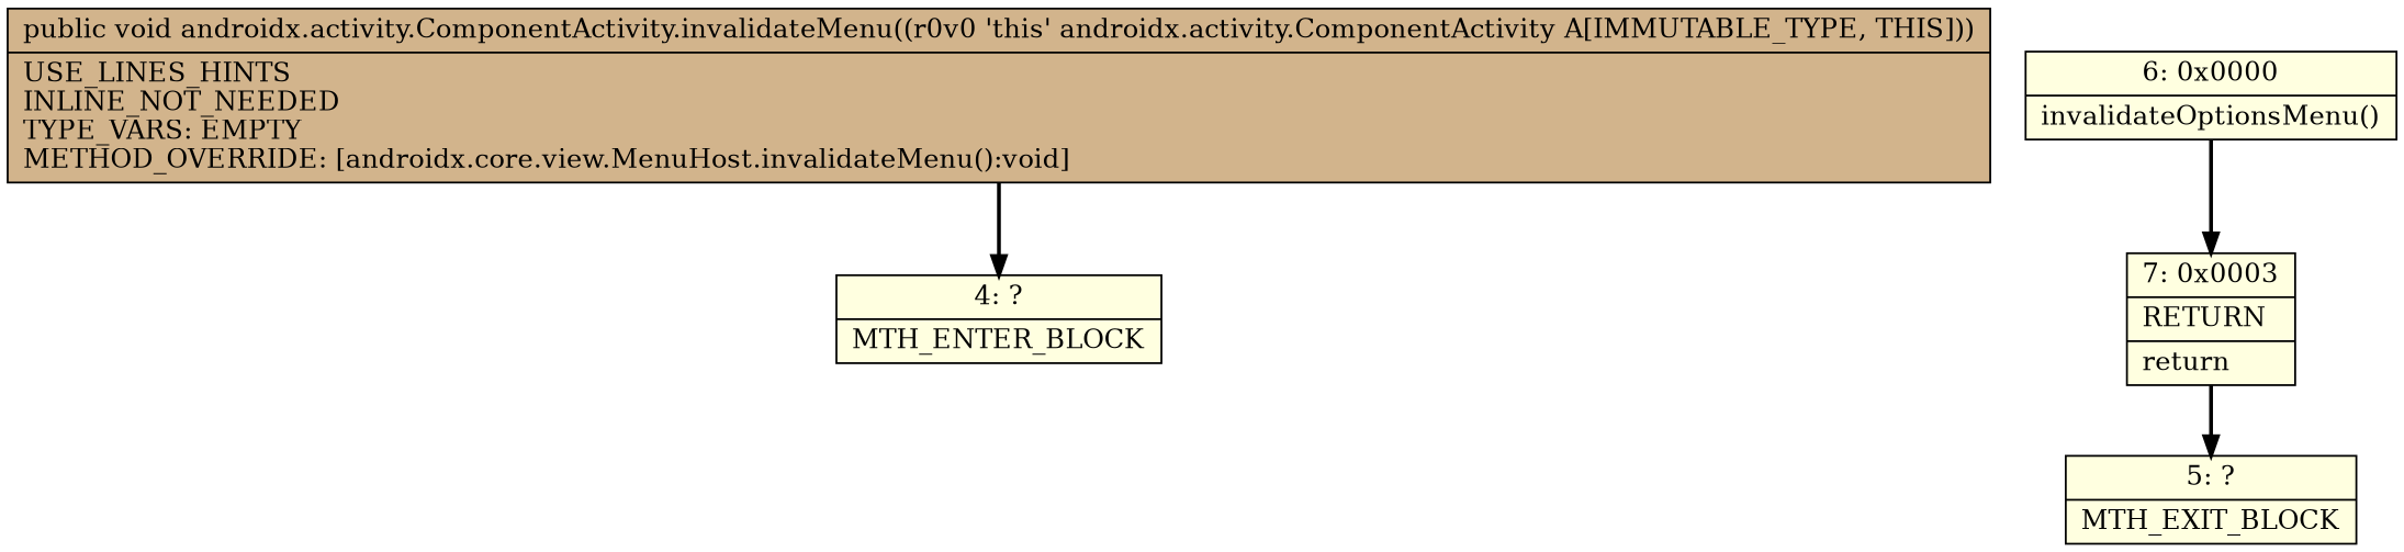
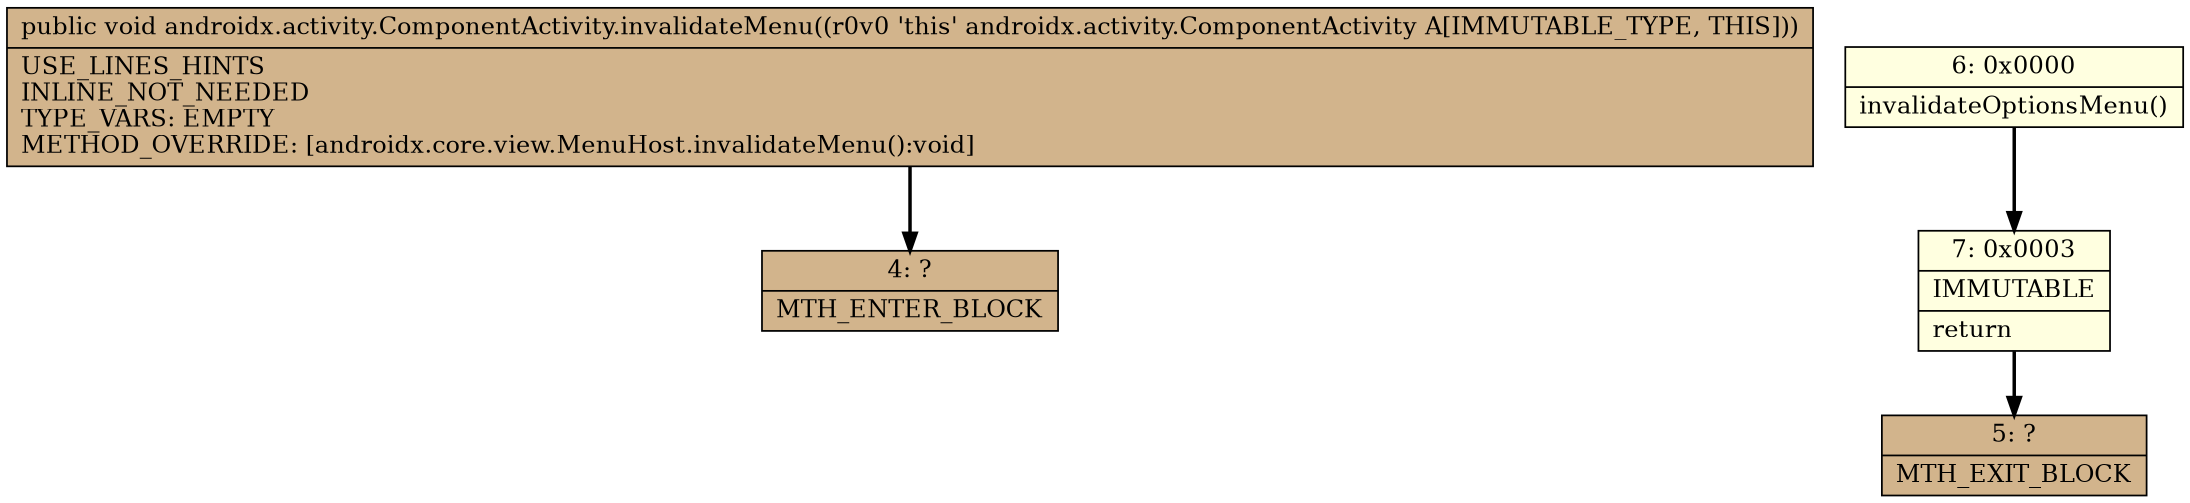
  digraph {
    node [fillcolor=lightyellow shape=record style=filled]
    edge [style=bold]
-   n1 [label="{4\:\ ?|MTH_ENTER_BLOCK\l}"]
+   n1 [fillcolor=tan label="{4\:\ ?|MTH_ENTER_BLOCK\l}"]
    n2 [label="{6\:\ 0x0000|invalidateOptionsMenu()\l}"]
-   n3 [label="{7\:\ 0x0003|RETURN\l|return\l}"]
-   n4 [label="{5\:\ ?|MTH_EXIT_BLOCK\l}"]
+   n3 [label="{7\:\ 0x0003|IMMUTABLE\l|return\l}"]
+   n4 [fillcolor=tan label="{5\:\ ?|MTH_EXIT_BLOCK\l}"]
    n5 [fillcolor=tan label="{public void androidx.activity.ComponentActivity.invalidateMenu((r0v0 'this' androidx.activity.ComponentActivity A[IMMUTABLE_TYPE, THIS]))  | USE_LINES_HINTS\lINLINE_NOT_NEEDED\lTYPE_VARS: EMPTY\lMETHOD_OVERRIDE: [androidx.core.view.MenuHost.invalidateMenu():void]\l}"]
    n2 -> n3
    n3 -> n4
    n5 -> n1
  }
